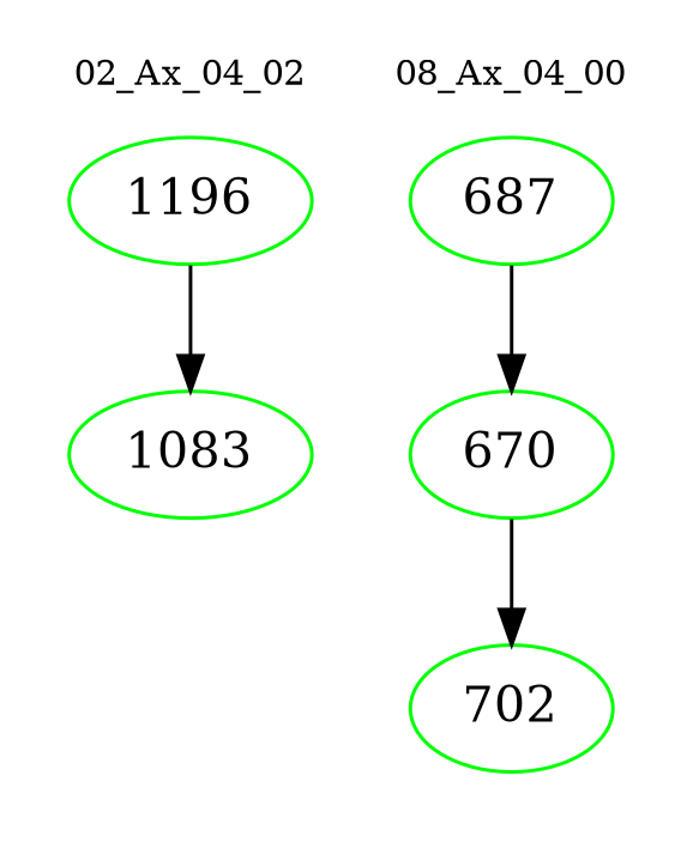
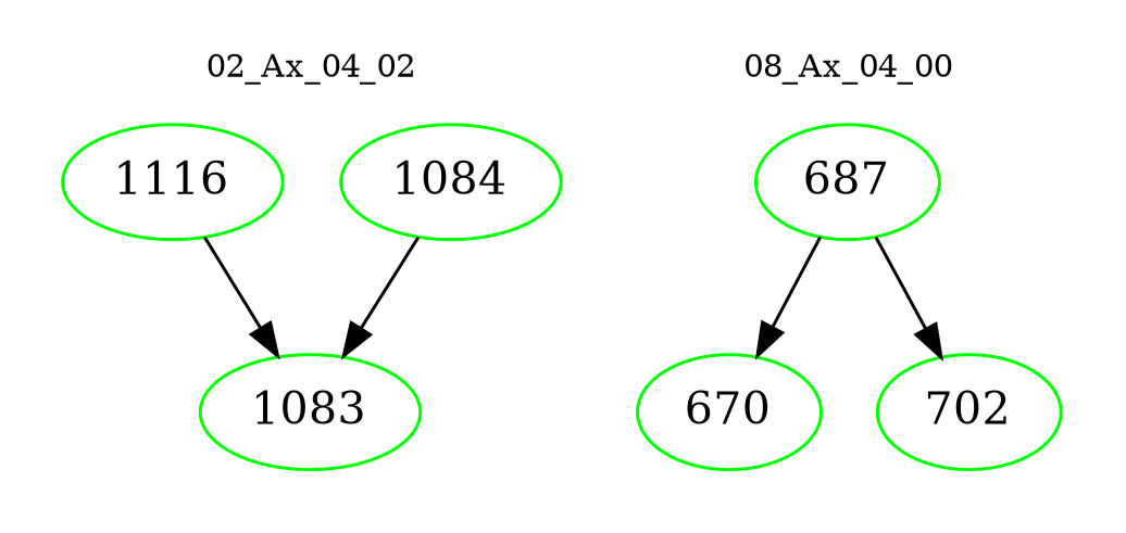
  digraph {
    node [color=green]
    edge [color=black]
+   n1 [label=1084]
    n2 [label=1083]
-   n3 [label=1196]
+   n3 [label=1116]
    n4 [label=687]
    n5 [label=670]
    n6 [label=702]
    subgraph cluster_1 {
      color=white
      fontsize=10
      label="02_Ax_04_02"
+     n1
      n2
      n3
    }
    subgraph cluster_2 {
      color=white
      fontsize=10
      label="08_Ax_04_00"
      n4
      n5
      n6
    }
+   n1 -> n2
    n3 -> n2
    n4 -> n5
-   n5 -> n6
+   n4 -> n6
  }
